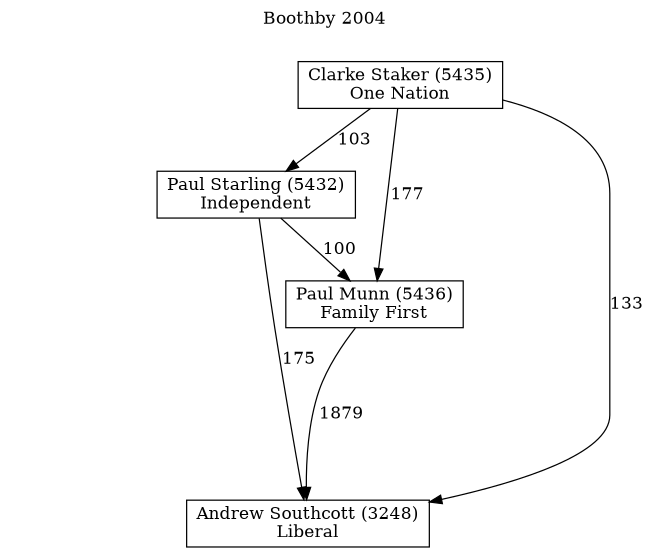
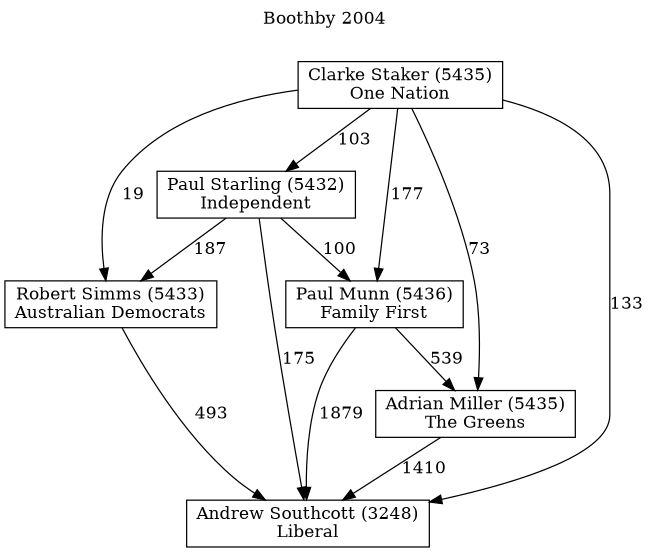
  digraph {
    label="Boothby 2004"
    labelloc=t
    mclimit=10
    node [shape=box]
    n1 [label="Andrew Southcott (3248)\nLiberal"]
+   n2 [label="Adrian Miller (5435)\nThe Greens"]
    n3 [label="Paul Munn (5436)\nFamily First"]
+   n4 [label="Robert Simms (5433)\nAustralian Democrats"]
    n5 [label="Paul Starling (5432)\nIndependent"]
    n6 [label="Clarke Staker (5435)\nOne Nation"]
+   n2 -> n1 [label=1410]
    n3 -> n1 [label=1879]
+   n3 -> n2 [label=539]
+   n4 -> n1 [label=493]
    n5 -> n1 [label=175]
    n5 -> n3 [label=100]
+   n5 -> n4 [label=187]
    n6 -> n1 [label=133]
+   n6 -> n2 [label=73]
    n6 -> n3 [label=177]
+   n6 -> n4 [label=19]
    n6 -> n5 [label=103]
  }
